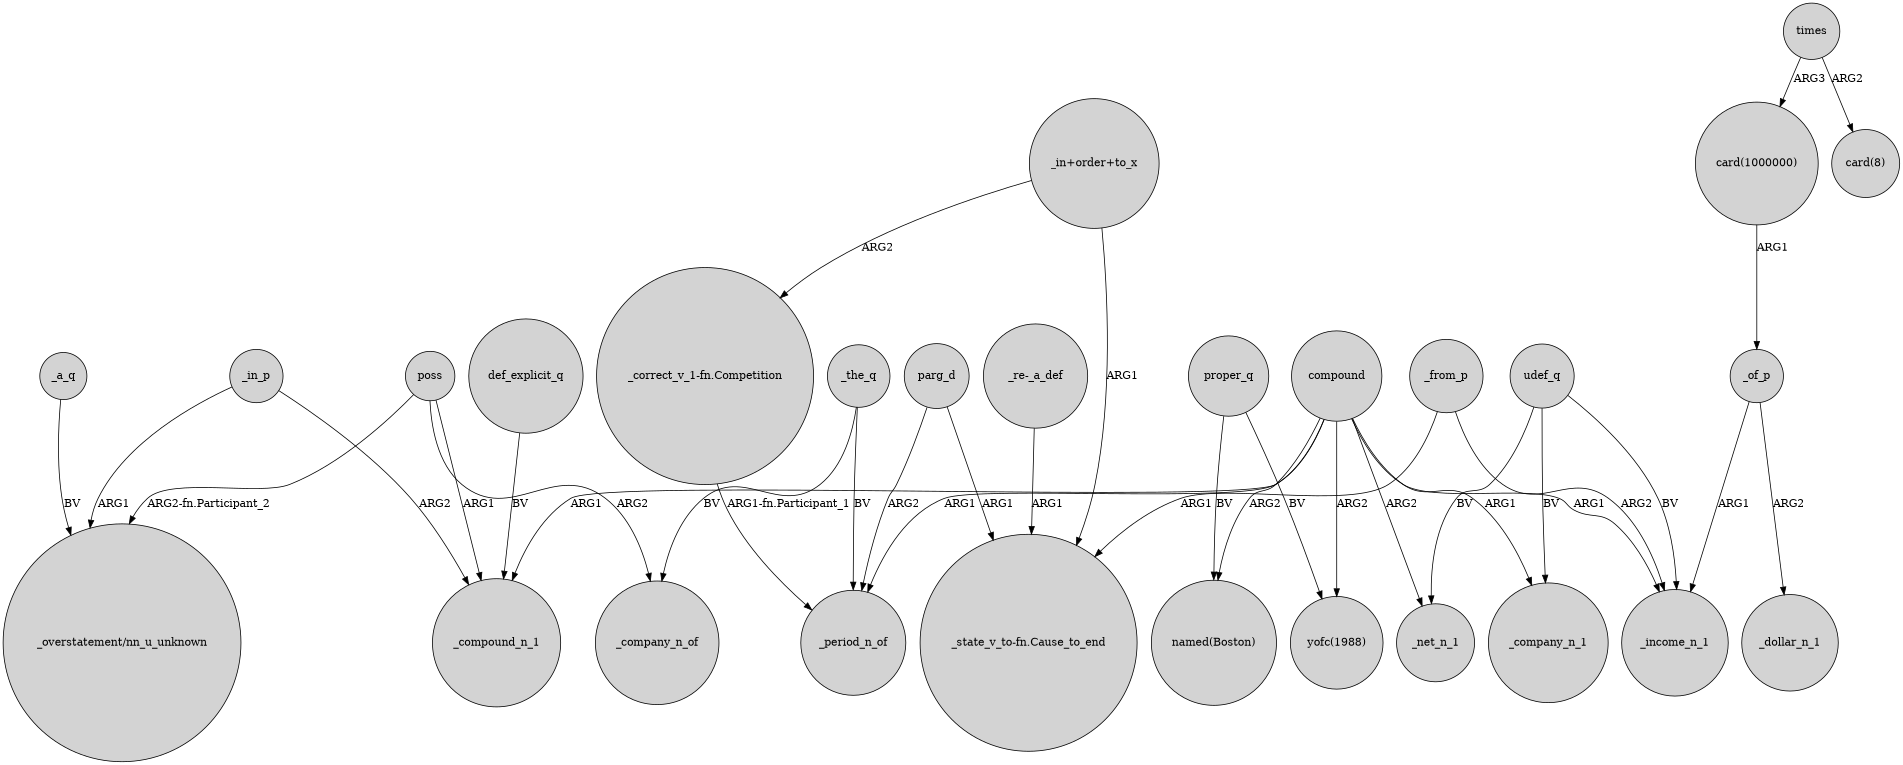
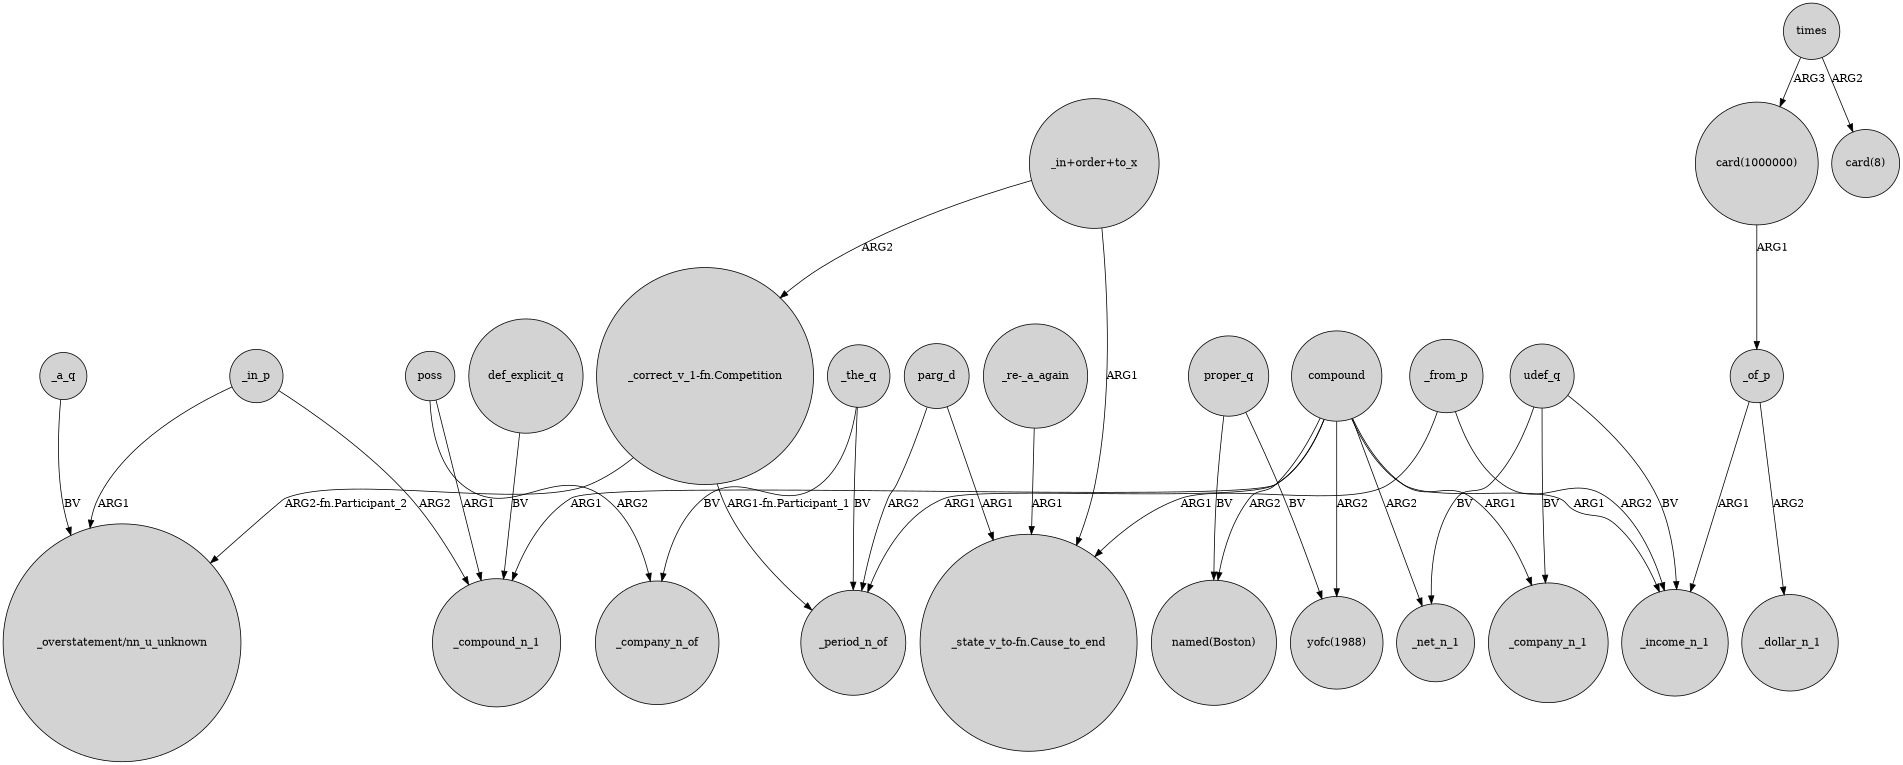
  digraph {
    node [shape=circle style=filled]
    "_in+order+to_x"
    "_correct_v_1-fn.Competition"
    "_state_v_to-fn.Cause_to_end"
    "_overstatement/nn_u_unknown"
    _period_n_of
    compound
    _net_n_1
    _company_n_1
    _income_n_1
    "yofc(1988)"
    "named(Boston)"
    n12 [label=_compound_n_1]
    udef_q
    _in_p
    times
    "card(1000000)"
    "card(8)"
    _of_p
    proper_q
    _dollar_n_1
    poss
    _company_n_of
-   "_re-_a_again" [label="_re-_a_def"]
+   "_re-_a_again"
    def_explicit_q
    _from_p
    parg_d
    _the_q
    _a_q
    "_in+order+to_x" -> "_correct_v_1-fn.Competition" [label=ARG2]
    "_in+order+to_x" -> "_state_v_to-fn.Cause_to_end" [label=ARG1]
-   poss -> "_overstatement/nn_u_unknown" [label="ARG2-fn.Participant_2"]
+   "_correct_v_1-fn.Competition" -> "_overstatement/nn_u_unknown" [label="ARG2-fn.Participant_2"]
    "_correct_v_1-fn.Competition" -> _period_n_of [label="ARG1-fn.Participant_1"]
    compound -> _period_n_of [label=ARG1]
    compound -> _net_n_1 [label=ARG2]
    compound -> _company_n_1 [label=ARG1]
    compound -> _income_n_1 [label=ARG1]
    compound -> "yofc(1988)" [label=ARG2]
    compound -> "named(Boston)" [label=ARG2]
    compound -> n12 [label=ARG1]
    udef_q -> _net_n_1 [label=BV]
    udef_q -> _company_n_1 [label=BV]
    udef_q -> _income_n_1 [label=BV]
    _in_p -> "_overstatement/nn_u_unknown" [label=ARG1]
    _in_p -> n12 [label=ARG2]
    times -> "card(1000000)" [label=ARG3]
    times -> "card(8)" [label=ARG2]
    "card(1000000)" -> _of_p [label=ARG1]
    _of_p -> _income_n_1 [label=ARG1]
    _of_p -> _dollar_n_1 [label=ARG2]
    proper_q -> "yofc(1988)" [label=BV]
    proper_q -> "named(Boston)" [label=BV]
    poss -> n12 [label=ARG1]
    poss -> _company_n_of [label=ARG2]
    "_re-_a_again" -> "_state_v_to-fn.Cause_to_end" [label=ARG1]
    def_explicit_q -> n12 [label=BV]
    _from_p -> "_state_v_to-fn.Cause_to_end" [label=ARG1]
    _from_p -> _income_n_1 [label=ARG2]
    parg_d -> "_state_v_to-fn.Cause_to_end" [label=ARG1]
    parg_d -> _period_n_of [label=ARG2]
    _the_q -> _period_n_of [label=BV]
    _the_q -> _company_n_of [label=BV]
    _a_q -> "_overstatement/nn_u_unknown" [label=BV]
  }
